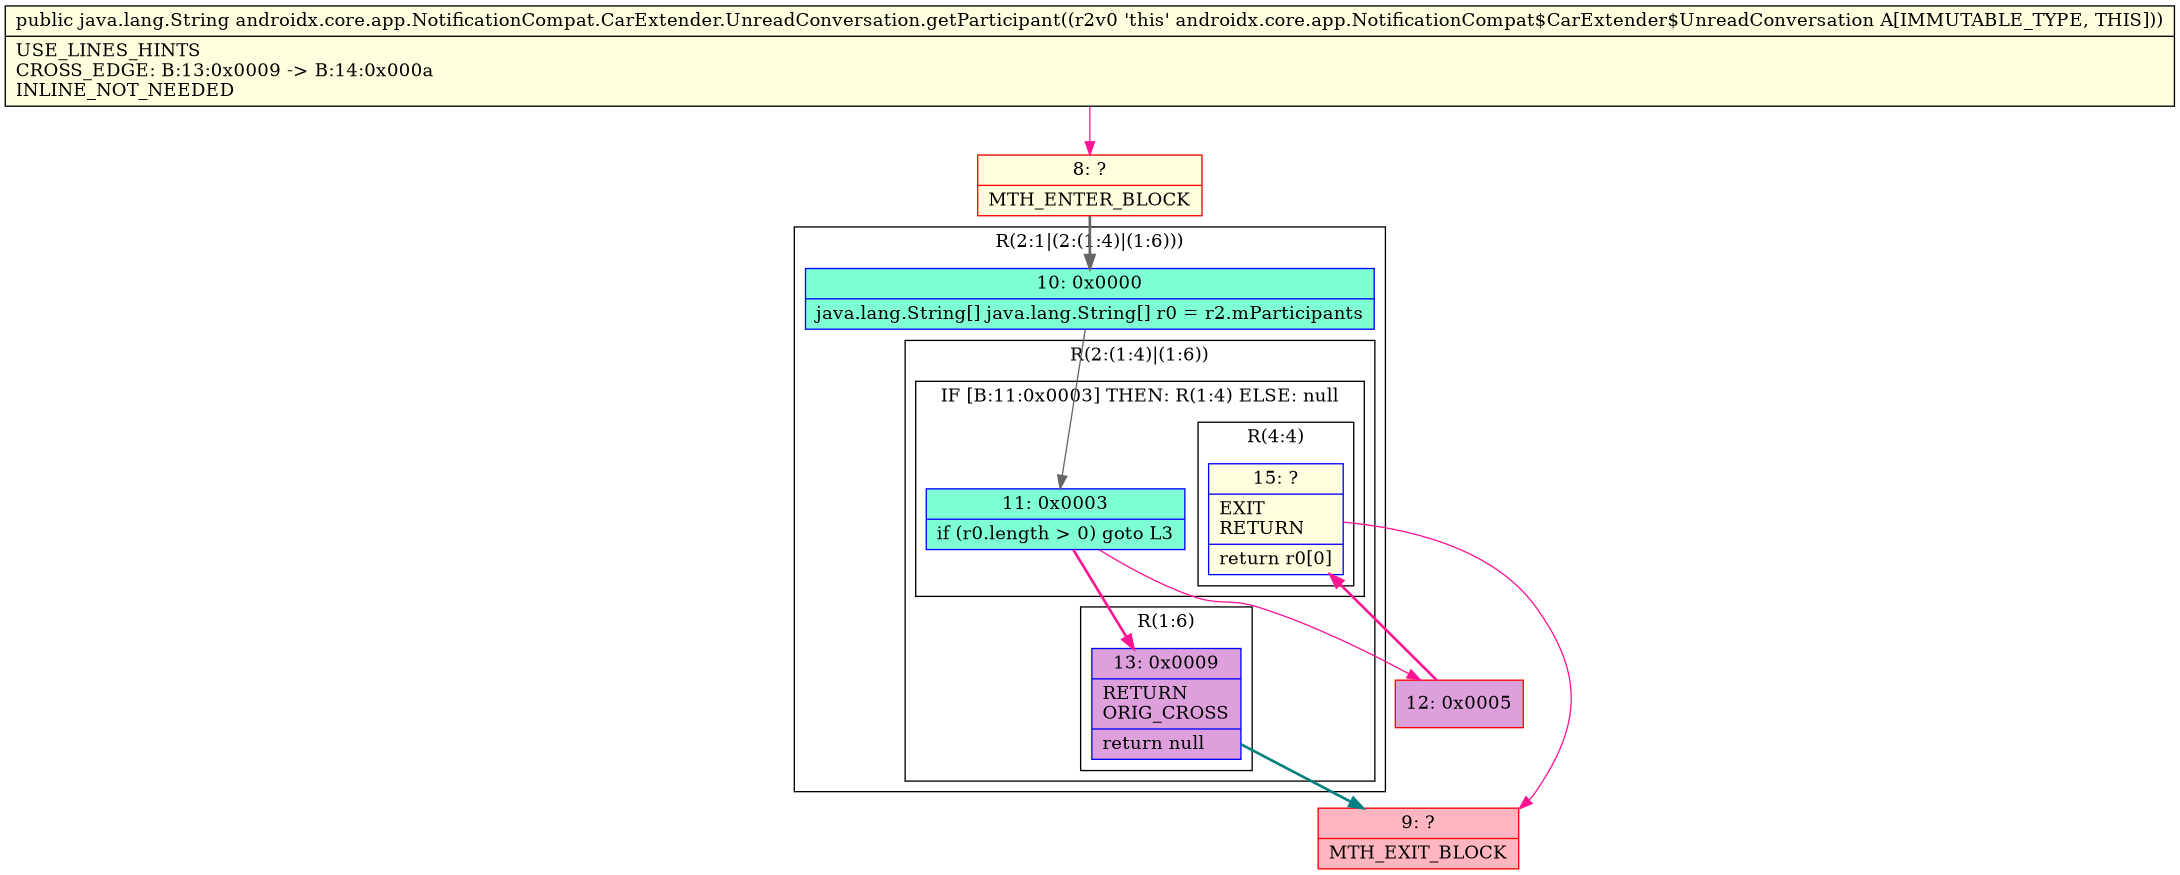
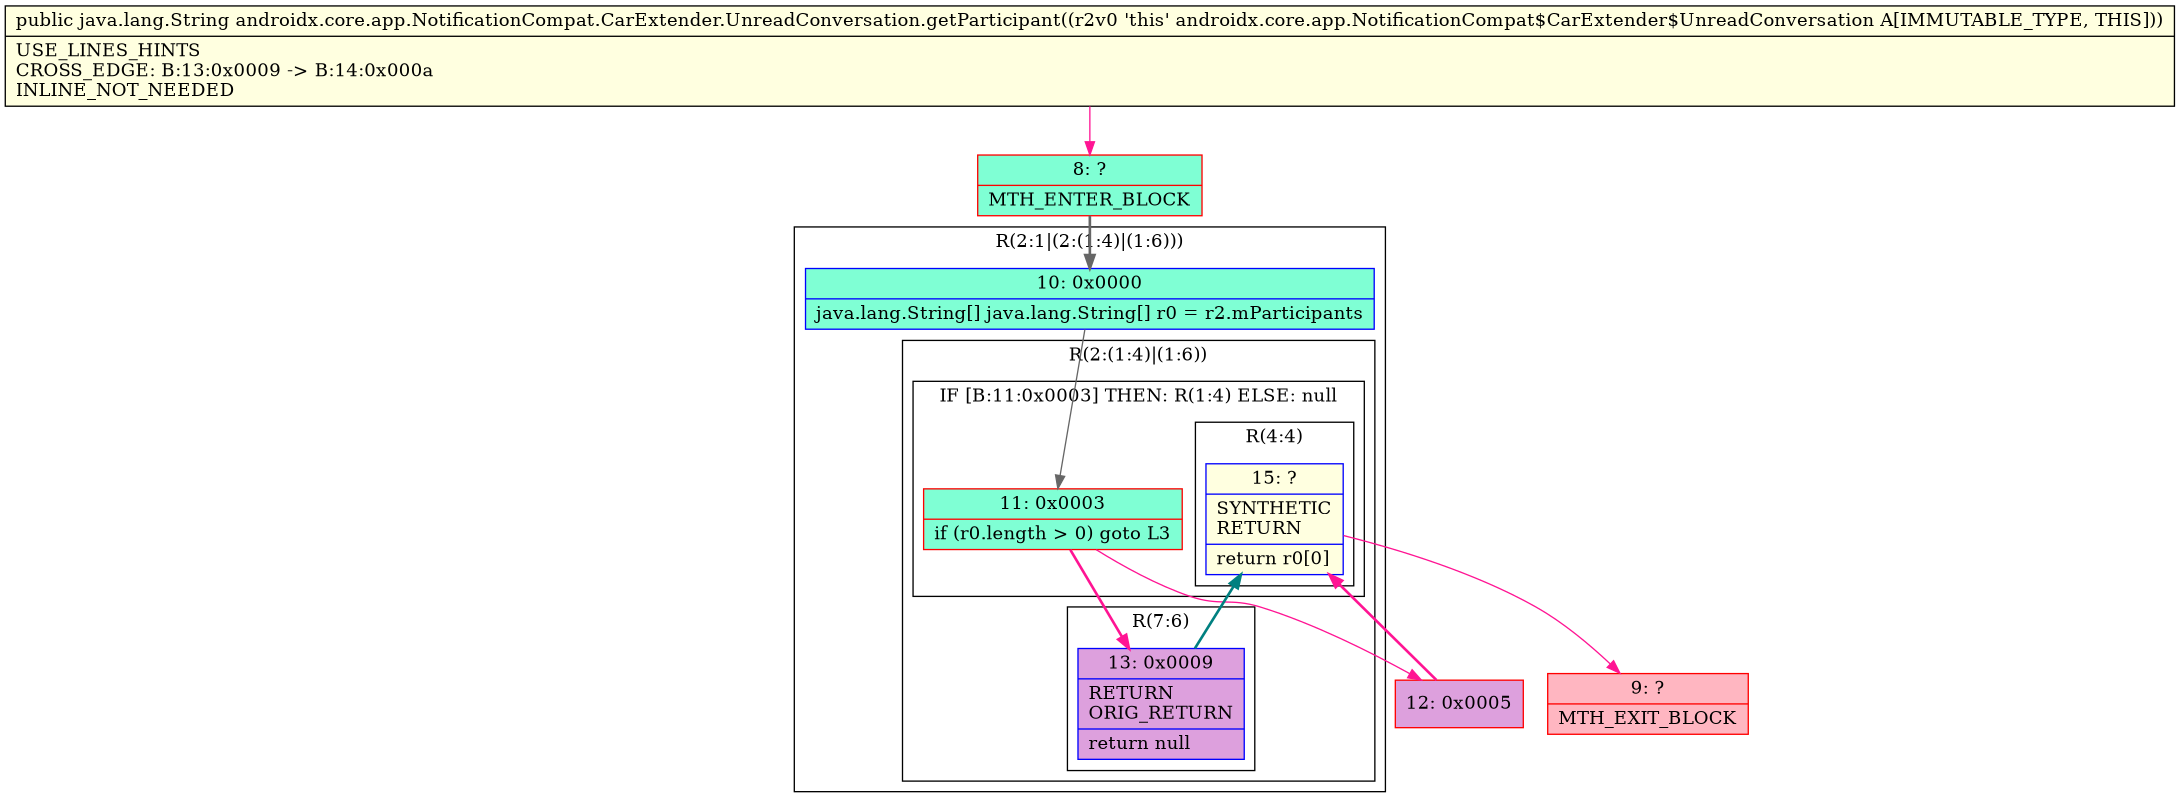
  digraph {
    node [color=blue fillcolor=lightyellow shape=record style=filled]
    edge [color=deeppink style=solid]
-   n1 [label="{15\:\ ?|EXIT\lRETURN\l|return r0[0]\l}"]
-   n2 [fillcolor=aquamarine label="{11\:\ 0x0003|if (r0.length \> 0) goto L3\l}"]
-   n3 [fillcolor=plum label="{13\:\ 0x0009|RETURN\lORIG_CROSS\l|return null\l}"]
+   n1 [label="{15\:\ ?|SYNTHETIC\lRETURN\l|return r0[0]\l}"]
+   n2 [color=red fillcolor=aquamarine label="{11\:\ 0x0003|if (r0.length \> 0) goto L3\l}"]
+   n3 [fillcolor=plum label="{13\:\ 0x0009|RETURN\lORIG_RETURN\l|return null\l}"]
    n4 [fillcolor=aquamarine label="{10\:\ 0x0000|java.lang.String[] java.lang.String[] r0 = r2.mParticipants\l}"]
    n5 [color=red fillcolor=lightpink label="{9\:\ ?|MTH_EXIT_BLOCK\l}"]
    n6 [color=red fillcolor=plum label="{12\:\ 0x0005}"]
-   n7 [color=red label="{8\:\ ?|MTH_ENTER_BLOCK\l}"]
+   n7 [color=red fillcolor=aquamarine label="{8\:\ ?|MTH_ENTER_BLOCK\l}"]
    n8 [label="{public java.lang.String androidx.core.app.NotificationCompat.CarExtender.UnreadConversation.getParticipant((r2v0 'this' androidx.core.app.NotificationCompat$CarExtender$UnreadConversation A[IMMUTABLE_TYPE, THIS]))  | USE_LINES_HINTS\lCROSS_EDGE: B:13:0x0009 \-\> B:14:0x000a\lINLINE_NOT_NEEDED\l}" color=""]
    subgraph cluster_1 {
      label="R(2:1|(2:(1:4)|(1:6)))"
      n4
      subgraph cluster_2 {
        label="R(2:(1:4)|(1:6))"
        subgraph cluster_3 {
          label="IF [B:11:0x0003] THEN: R(1:4) ELSE: null"
          n2
          subgraph cluster_4 {
            label="R(4:4)"
            n1
          }
        }
        subgraph cluster_5 {
-         label="R(1:6)"
+         label="R(7:6)"
          n3
        }
      }
    }
    n1 -> n5
    n2 -> n3 [style=bold]
    n2 -> n6
-   n3 -> n5 [color=teal style=bold]
+   n3 -> n1 [color=teal style=bold]
    n4 -> n2 [color=gray40]
    n6 -> n1 [style=bold]
    n7 -> n4 [color=gray40 style=bold]
    n8 -> n7
  }
